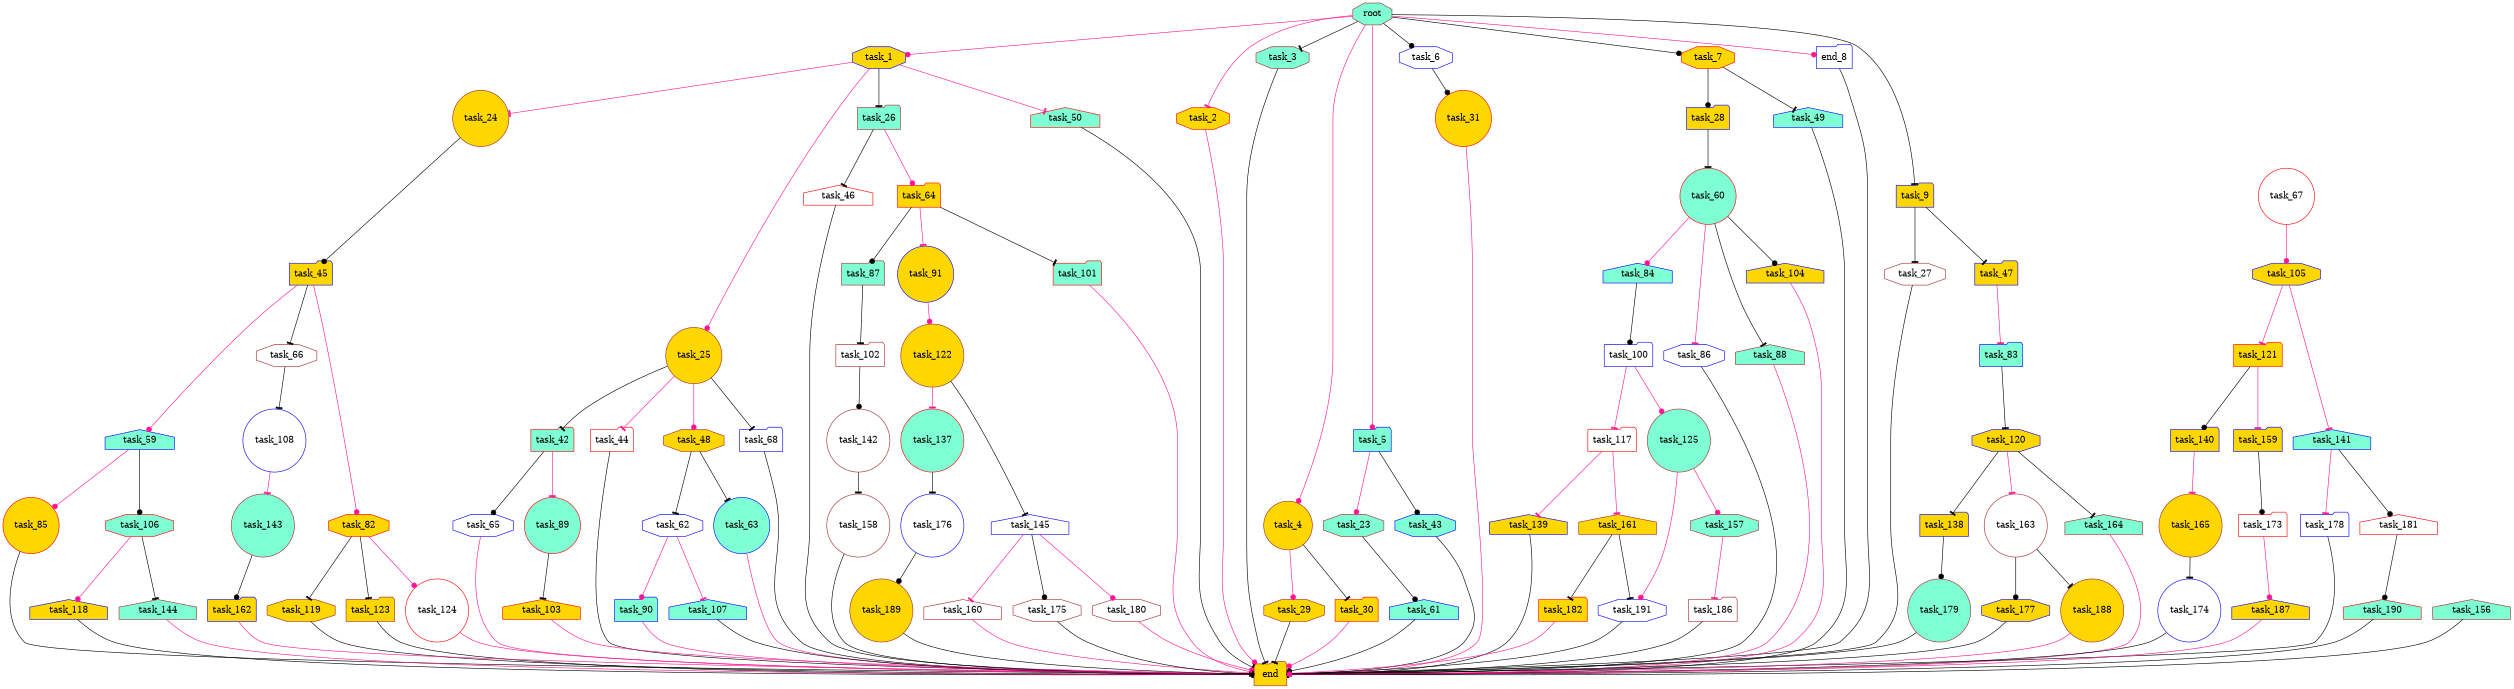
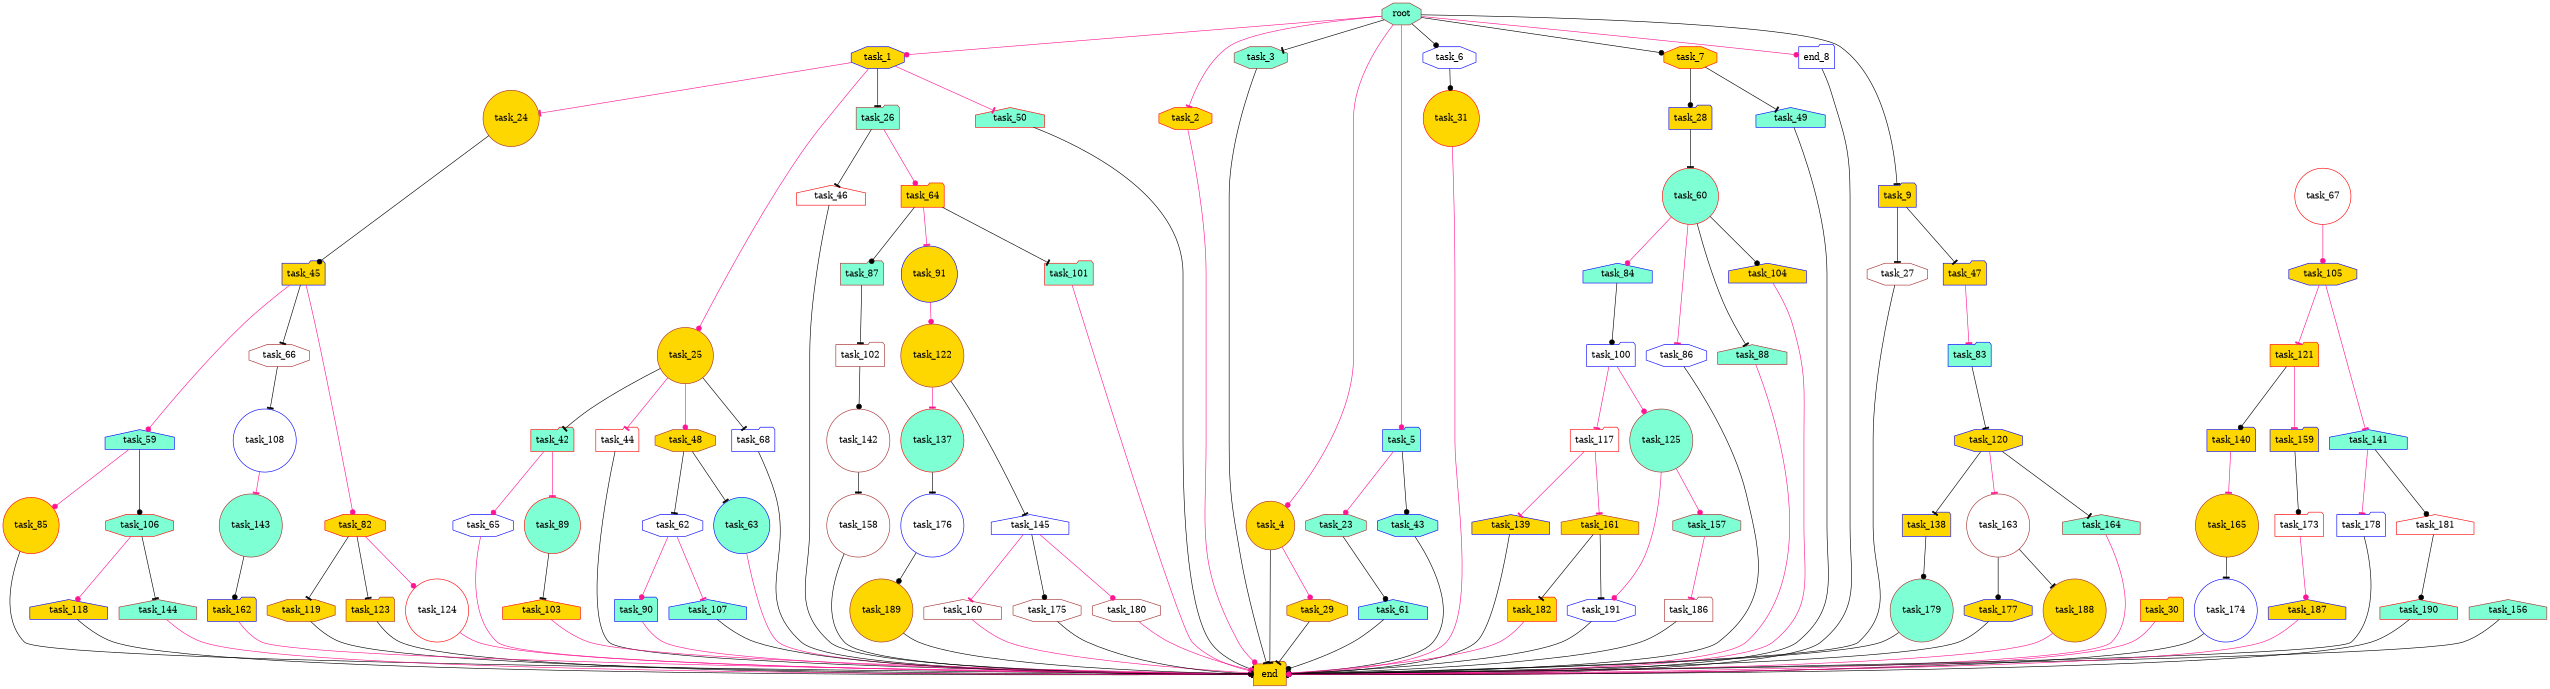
  digraph {
    node [color=blue fillcolor=gold shape=folder style=filled]
    edge [arrowhead=tee color=black]
    root [color=brown fillcolor=aquamarine shape=octagon]
    task_1 [shape=octagon]
    task_2 [color=red shape=octagon]
    task_3 [color=brown fillcolor=aquamarine shape=octagon]
    task_4 [color=brown shape=circle]
    task_5 [fillcolor=aquamarine]
    task_6 [fillcolor=white shape=octagon]
    task_7 [color=red shape=octagon]
    n9 [fillcolor=white label=end_8]
    task_9
    task_24 [color=brown shape=circle]
    task_25 [color=brown shape=circle]
    task_26 [color=brown fillcolor=aquamarine]
    task_50 [color=red fillcolor=aquamarine shape=house]
    end [color=brown]
    task_29 [color=brown shape=octagon]
    task_30 [color=red]
    task_23 [color=brown fillcolor=aquamarine shape=octagon]
    task_43 [fillcolor=aquamarine shape=octagon]
    task_31 [color=red shape=circle]
    task_28
    task_49 [fillcolor=aquamarine shape=house]
    task_27 [color=brown fillcolor=white shape=octagon]
    task_47
    task_45
    task_42 [color=red fillcolor=aquamarine]
    task_44 [color=red fillcolor=white]
    task_48 [color=brown shape=octagon]
    task_68 [fillcolor=white]
    task_46 [color=red fillcolor=white shape=house]
    task_64 [color=red]
    task_61 [fillcolor=aquamarine shape=house]
    task_60 [color=red fillcolor=aquamarine shape=circle]
    task_83 [fillcolor=aquamarine]
    task_67 [color=red fillcolor=white shape=circle]
    task_105 [shape=octagon]
    task_59 [fillcolor=aquamarine shape=house]
    task_66 [color=brown fillcolor=white shape=octagon]
    task_82 [color=red shape=octagon]
    task_65 [fillcolor=white shape=octagon]
    task_89 [color=red fillcolor=aquamarine shape=circle]
    task_62 [fillcolor=white shape=octagon]
    task_63 [fillcolor=aquamarine shape=circle]
    task_87 [color=brown fillcolor=aquamarine]
    task_91 [shape=circle]
    task_101 [color=red fillcolor=aquamarine]
    task_84 [fillcolor=aquamarine shape=house]
    task_86 [fillcolor=white shape=octagon]
    task_88 [color=brown fillcolor=aquamarine shape=house]
    task_104 [shape=house]
    task_103 [color=red shape=house]
    task_85 [color=red shape=circle]
    task_106 [color=red fillcolor=aquamarine shape=octagon]
    task_108 [fillcolor=white shape=circle]
    task_119 [color=brown shape=octagon]
    task_123 [color=brown]
    task_124 [color=red fillcolor=white shape=circle]
    task_120 [shape=octagon]
    task_90 [fillcolor=aquamarine]
    task_107 [fillcolor=aquamarine shape=house]
    task_118 [shape=house]
    task_144 [color=brown fillcolor=aquamarine shape=house]
    task_100 [fillcolor=white]
    task_102 [color=brown fillcolor=white]
    task_122 [color=brown shape=circle]
    task_143 [color=brown fillcolor=aquamarine shape=circle]
    task_121 [color=red]
    task_141 [fillcolor=aquamarine shape=house]
    task_138
    task_163 [color=brown fillcolor=white shape=circle]
    task_164 [color=brown fillcolor=aquamarine shape=house]
    task_117 [color=red fillcolor=white]
    task_125 [color=brown fillcolor=aquamarine shape=circle]
    task_142 [color=brown fillcolor=white shape=circle]
    task_137 [color=red fillcolor=aquamarine shape=circle]
    task_145 [fillcolor=white shape=house]
    task_139 [shape=house]
    task_161 [color=brown shape=house]
    task_157 [color=brown fillcolor=aquamarine shape=octagon]
    task_191 [fillcolor=white shape=octagon]
    task_158 [color=brown fillcolor=white shape=circle]
    task_140
    task_159
    task_178 [fillcolor=white]
    task_181 [color=red fillcolor=white shape=house]
    task_162
    task_182 [color=red]
    task_179 [color=brown fillcolor=aquamarine shape=circle]
    task_177 [shape=octagon]
    task_188 [color=brown shape=circle]
    task_165 [color=brown shape=circle]
    task_173 [color=red fillcolor=white]
    task_176 [fillcolor=white shape=circle]
    task_160 [color=brown fillcolor=white shape=house]
    task_175 [color=brown fillcolor=white shape=octagon]
    task_180 [color=brown fillcolor=white shape=octagon]
    task_156 [color=brown fillcolor=aquamarine shape=house]
    task_186 [color=brown fillcolor=white]
    task_189 [color=brown shape=circle]
    task_174 [fillcolor=white shape=circle]
    task_190 [color=red fillcolor=aquamarine shape=house]
    task_187 [shape=house]
    root -> task_1 [arrowhead=dot color=deeppink]
    root -> task_2 [color=deeppink]
    root -> task_3
    root -> task_4 [arrowhead=dot color=deeppink]
    root -> task_5 [arrowhead=dot color=deeppink]
    root -> task_6 [arrowhead=dot]
    root -> task_7 [arrowhead=dot]
    root -> n9 [arrowhead=dot color=deeppink]
    root -> task_9
    task_1 -> task_24 [color=deeppink]
    task_1 -> task_25 [arrowhead=dot color=deeppink]
    task_1 -> task_26
    task_1 -> task_50 [color=deeppink]
    task_2 -> end [arrowhead=dot color=deeppink]
    task_3 -> end
    task_4 -> task_29 [arrowhead=dot color=deeppink]
-   task_4 -> task_30
+   task_4 -> end
    task_5 -> task_23 [arrowhead=dot color=deeppink]
    task_5 -> task_43 [arrowhead=dot]
    task_6 -> task_31 [arrowhead=dot]
    task_7 -> task_28 [arrowhead=dot]
    task_7 -> task_49
    n9 -> end [arrowhead=dot]
    task_9 -> task_27
    task_9 -> task_47
    task_24 -> task_45 [arrowhead=dot]
    task_25 -> task_42
    task_25 -> task_44 [color=deeppink]
    task_25 -> task_48 [arrowhead=dot color=deeppink]
    task_25 -> task_68
    task_26 -> task_46
    task_26 -> task_64 [arrowhead=dot color=deeppink]
    task_50 -> end
    task_29 -> end
    task_30 -> end [arrowhead=dot color=deeppink]
    task_23 -> task_61 [arrowhead=dot]
    task_43 -> end [arrowhead=dot]
    task_31 -> end [arrowhead=dot color=deeppink]
    task_28 -> task_60
    task_49 -> end [arrowhead=dot]
    task_27 -> end
    task_47 -> task_83 [color=deeppink]
    task_45 -> task_59 [arrowhead=dot color=deeppink]
    task_45 -> task_66
    task_45 -> task_82 [arrowhead=dot color=deeppink]
-   task_42 -> task_65 [arrowhead=dot]
+   task_42 -> task_65 [arrowhead=dot color=deeppink]
    task_42 -> task_89 [color=deeppink]
    task_44 -> end [arrowhead=dot]
    task_48 -> task_62
    task_48 -> task_63
    task_68 -> end [arrowhead=dot]
    task_46 -> end
    task_64 -> task_87 [arrowhead=dot]
    task_64 -> task_91 [color=deeppink]
    task_64 -> task_101
    task_61 -> end [arrowhead=dot]
    task_60 -> task_84 [arrowhead=dot color=deeppink]
    task_60 -> task_86 [color=deeppink]
    task_60 -> task_88
    task_60 -> task_104 [arrowhead=dot]
    task_83 -> task_120
    task_67 -> task_105 [arrowhead=dot color=deeppink]
    task_105 -> task_121 [color=deeppink]
    task_105 -> task_141 [color=deeppink]
    task_59 -> task_85 [arrowhead=dot color=deeppink]
    task_59 -> task_106 [arrowhead=dot]
    task_66 -> task_108
    task_82 -> task_119
    task_82 -> task_123
    task_82 -> task_124 [arrowhead=dot color=deeppink]
    task_65 -> end [arrowhead=dot color=deeppink]
    task_89 -> task_103
    task_62 -> task_90 [arrowhead=dot color=deeppink]
    task_62 -> task_107 [color=deeppink]
    task_63 -> end [color=deeppink]
    task_87 -> task_102
    task_91 -> task_122 [arrowhead=dot color=deeppink]
    task_101 -> end [color=deeppink]
    task_84 -> task_100 [arrowhead=dot]
    task_86 -> end
    task_88 -> end [arrowhead=dot color=deeppink]
    task_104 -> end [arrowhead=dot color=deeppink]
    task_103 -> end [color=deeppink]
    task_85 -> end
    task_106 -> task_118 [arrowhead=dot color=deeppink]
    task_106 -> task_144
    task_108 -> task_143 [color=deeppink]
    task_119 -> end [arrowhead=dot]
    task_123 -> end
    task_124 -> end [color=deeppink]
    task_120 -> task_138
    task_120 -> task_163 [color=deeppink]
    task_120 -> task_164
    task_90 -> end [color=deeppink]
    task_107 -> end
    task_118 -> end
    task_144 -> end [arrowhead=dot color=deeppink]
    task_100 -> task_117 [color=deeppink]
    task_100 -> task_125 [arrowhead=dot color=deeppink]
    task_102 -> task_142 [arrowhead=dot]
    task_122 -> task_137 [color=deeppink]
    task_122 -> task_145
    task_143 -> task_162 [arrowhead=dot]
    task_121 -> task_140 [arrowhead=dot]
    task_121 -> task_159 [color=deeppink]
    task_141 -> task_178 [color=deeppink]
    task_141 -> task_181 [arrowhead=dot]
    task_138 -> task_179 [arrowhead=dot]
    task_163 -> task_177 [arrowhead=dot]
    task_163 -> task_188
    task_164 -> end [arrowhead=dot color=deeppink]
    task_117 -> task_139 [color=deeppink]
    task_117 -> task_161 [color=deeppink]
    task_125 -> task_157 [arrowhead=dot color=deeppink]
    task_125 -> task_191 [arrowhead=dot color=deeppink]
    task_142 -> task_158
    task_137 -> task_176
    task_145 -> task_160 [color=deeppink]
    task_145 -> task_175 [arrowhead=dot]
    task_145 -> task_180 [arrowhead=dot color=deeppink]
    task_139 -> end
    task_161 -> task_191
    task_161 -> task_182
    task_157 -> task_186 [color=deeppink]
    task_191 -> end [arrowhead=dot]
    task_158 -> end [arrowhead=dot]
    task_140 -> task_165 [color=deeppink]
    task_159 -> task_173 [arrowhead=dot]
    task_178 -> end [arrowhead=dot]
    task_181 -> task_190 [arrowhead=dot]
    task_162 -> end [arrowhead=dot color=deeppink]
    task_182 -> end [color=deeppink]
    task_179 -> end [arrowhead=dot]
    task_177 -> end [arrowhead=dot]
    task_188 -> end [arrowhead=dot color=deeppink]
    task_165 -> task_174
    task_173 -> task_187 [arrowhead=dot color=deeppink]
    task_176 -> task_189 [arrowhead=dot]
    task_160 -> end [color=deeppink]
    task_175 -> end [arrowhead=dot]
    task_180 -> end [arrowhead=dot color=deeppink]
    task_156 -> end
    task_186 -> end
    task_189 -> end
    task_174 -> end
    task_190 -> end
    task_187 -> end [arrowhead=dot color=deeppink]
  }
